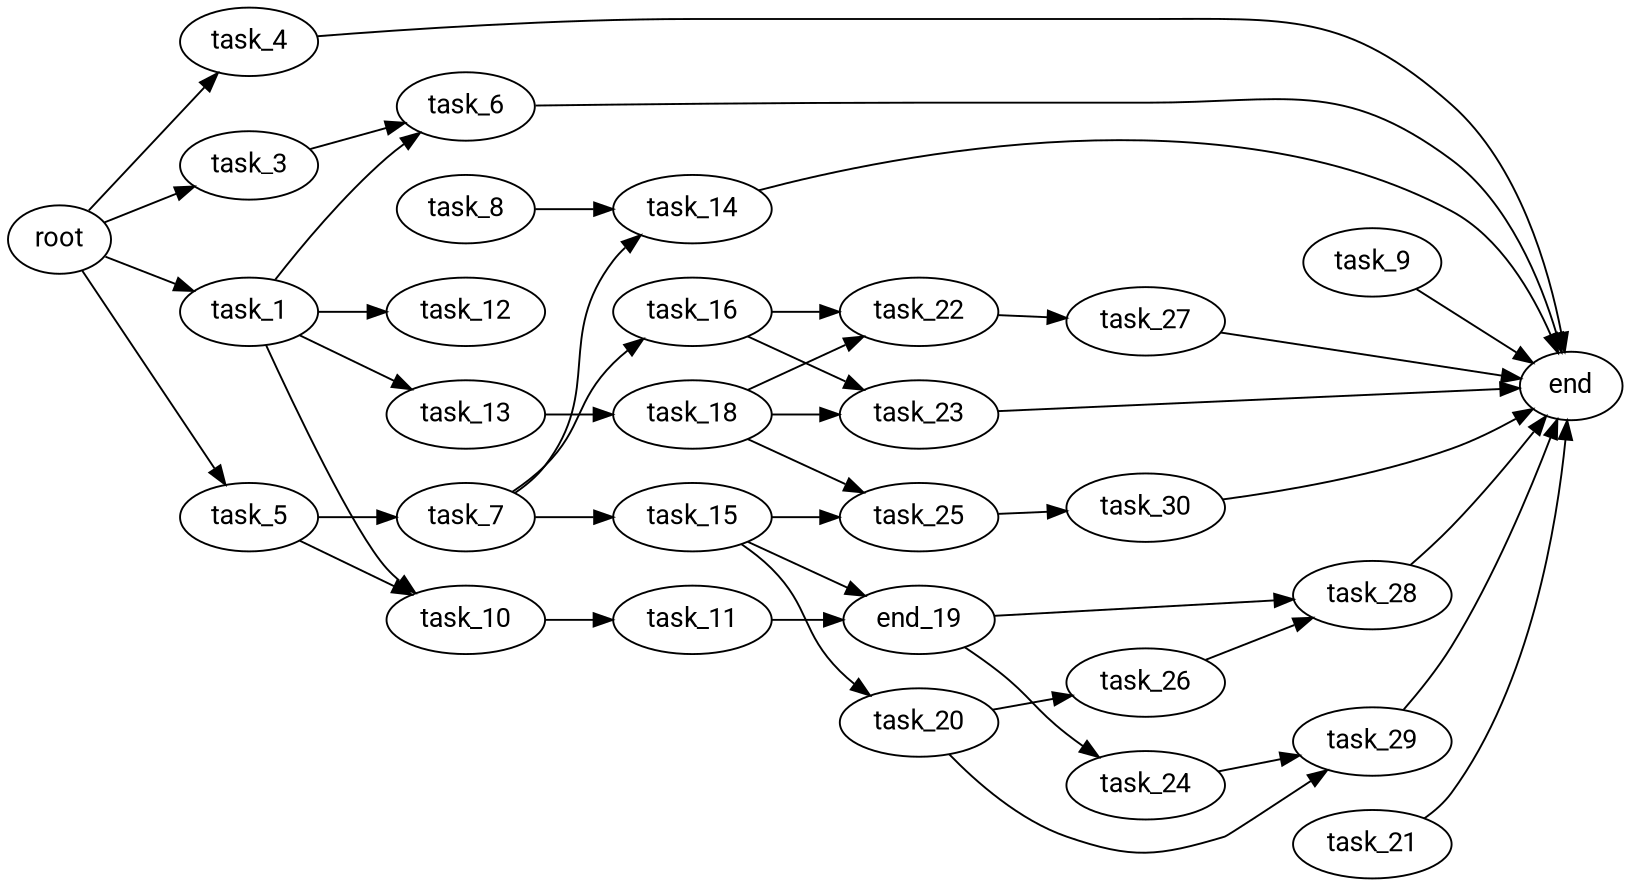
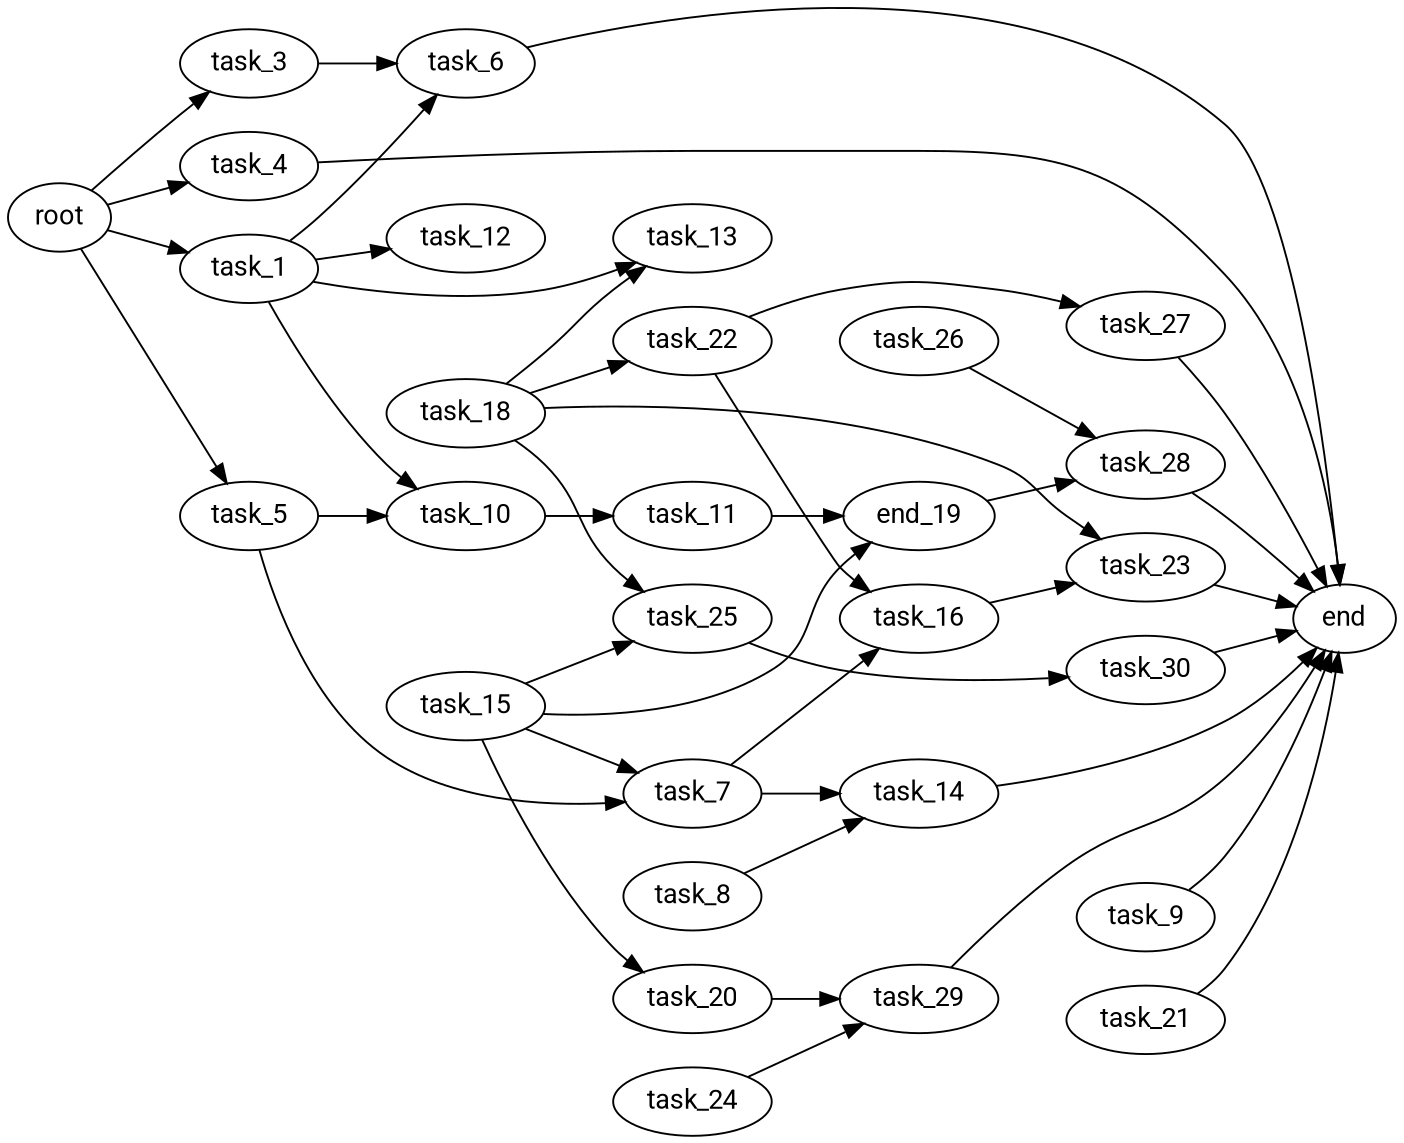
  digraph {
    fontname=Roboto
    rankdir=LR
    node [fontname=Roboto]
    edge [fontname=Roboto]
    root
    task_1
    task_3
    task_4
    task_5
    task_6
    task_10
    task_12
    task_13
    end
    task_7
    task_11
    task_18
    task_8
    task_14
    task_9
    task_15
    task_16
    n19 [label=end_19]
    task_20
    task_25
    task_22
    task_23
    task_24
    task_28
    task_27
    task_26
    task_29
    task_30
    task_21
    root -> task_1
    root -> task_3
    root -> task_4
    root -> task_5
    task_1 -> task_6
    task_1 -> task_10
    task_1 -> task_12
    task_1 -> task_13
    task_3 -> task_6
    task_4 -> end
    task_5 -> task_10
    task_5 -> task_7
    task_6 -> end
    task_10 -> task_11
-   task_13 -> task_18
+   task_18 -> task_13
    task_7 -> task_14
-   task_7 -> task_15
+   task_15 -> task_7
    task_7 -> task_16
    task_11 -> n19
    task_18 -> task_25
    task_18 -> task_22
    task_18 -> task_23
    task_8 -> task_14
    task_14 -> end
    task_9 -> end
    task_15 -> n19
    task_15 -> task_20
    task_15 -> task_25
-   task_16 -> task_22
+   task_22 -> task_16
    task_16 -> task_23
-   n19 -> task_24
    n19 -> task_28
-   task_20 -> task_26
    task_20 -> task_29
    task_25 -> task_30
    task_22 -> task_27
    task_23 -> end
    task_24 -> task_29
    task_28 -> end
    task_27 -> end
    task_26 -> task_28
    task_29 -> end
    task_30 -> end
    task_21 -> end
  }
